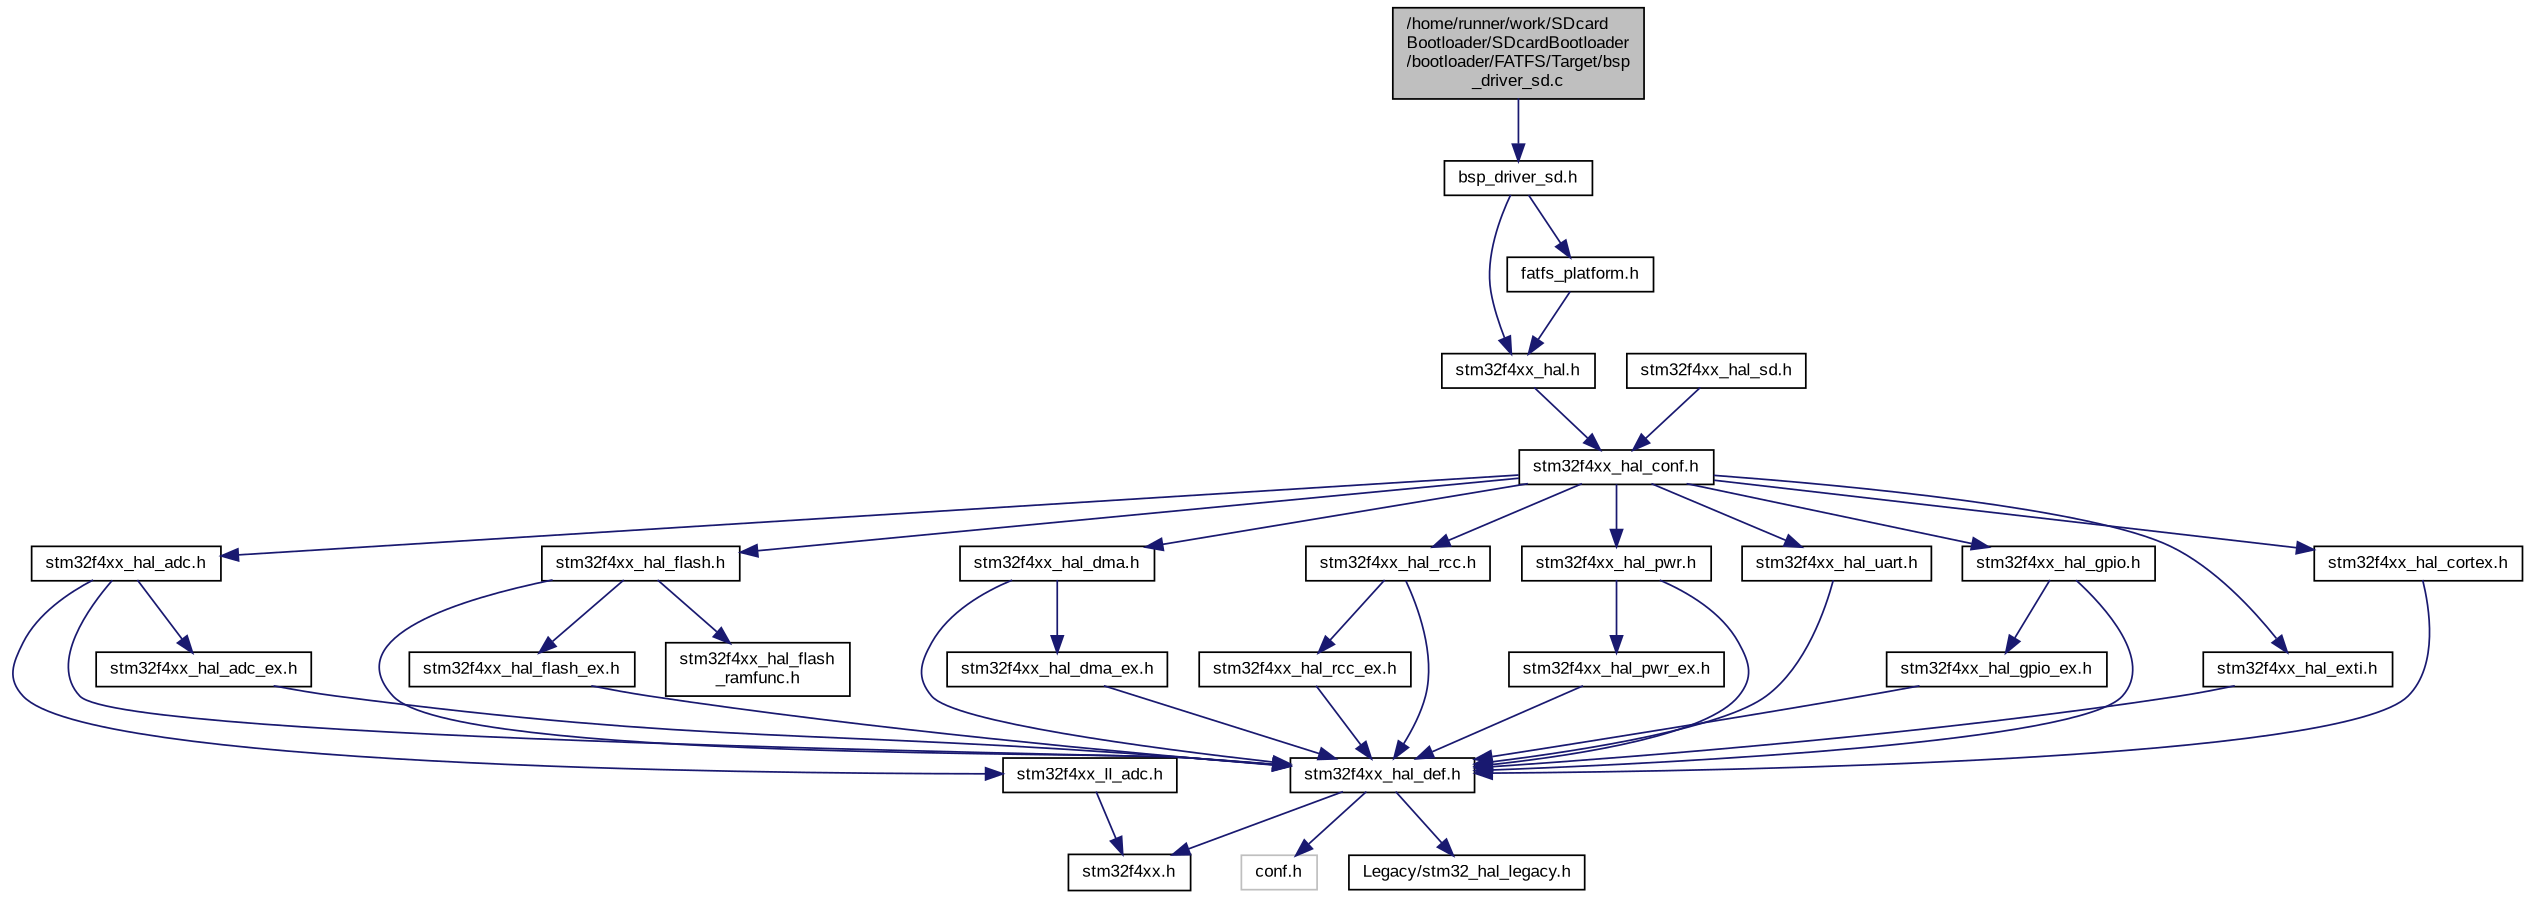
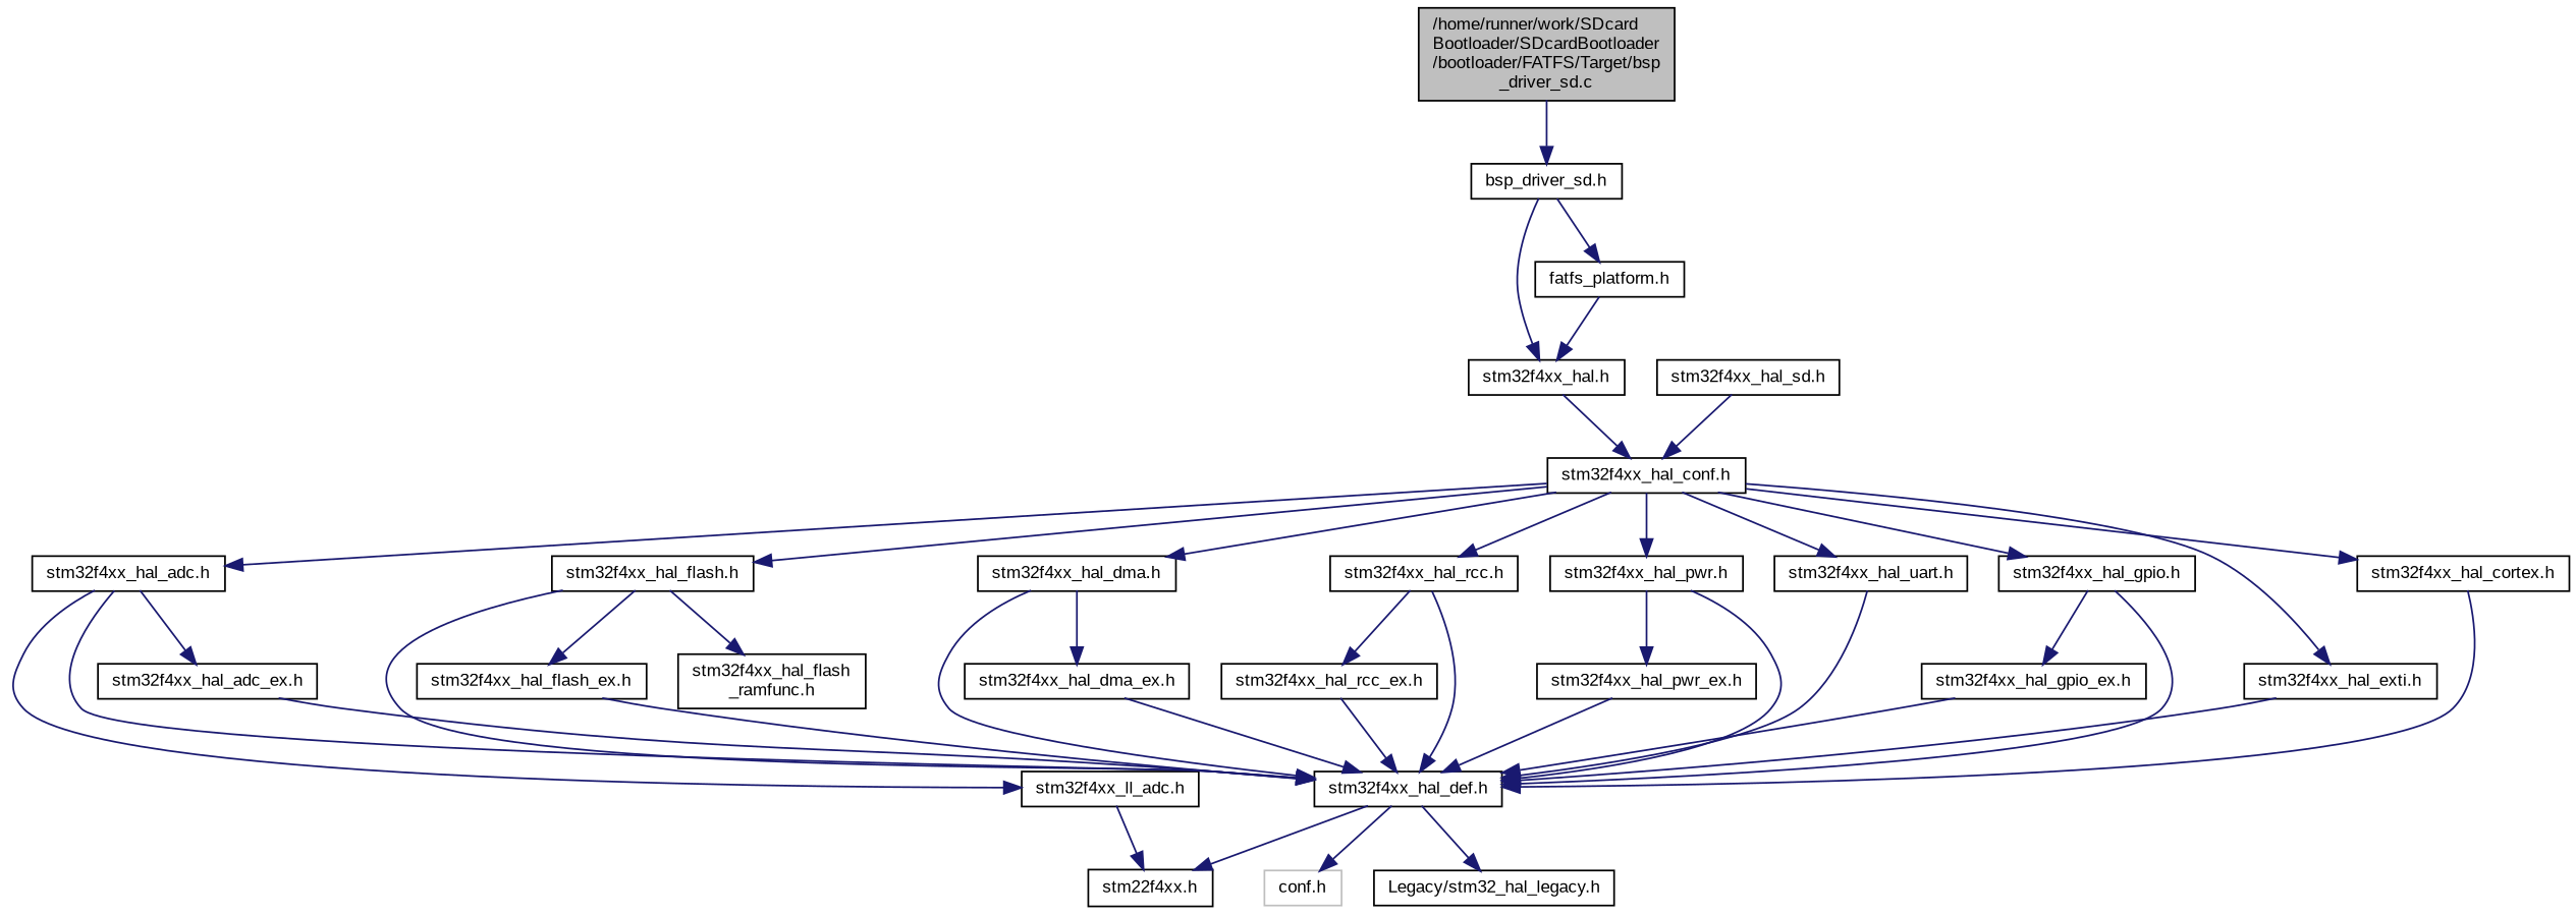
  digraph {
    fontname="Liberation Sans"
    node [color=black fillcolor=white fontname="Liberation Sans" fontsize=10 shape=record style=filled]
    edge [color=midnightblue fontname="Liberation Sans" fontsize=10 labelfontname=Helvetica labelfontsize=10 style=solid]
    n1 [fillcolor=grey75 fontcolor=black height=0.2 label="/home/runner/work/SDcard\lBootloader/SDcardBootloader\l/bootloader/FATFS/Target/bsp\l_driver_sd.c" width=0.4]
    n2 [height=0.2 label="bsp_driver_sd.h" width=0.4]
    n3 [height=0.2 label="stm32f4xx_hal.h" width=0.4]
    n4 [height=0.2 label="fatfs_platform.h" width=0.4]
    n5 [height=0.2 label="stm32f4xx_hal_conf.h" width=0.4]
    n6 [height=0.2 label="stm32f4xx_hal_rcc.h" width=0.4]
    n7 [height=0.2 label="stm32f4xx_hal_gpio.h" width=0.4]
    n8 [height=0.2 label="stm32f4xx_hal_exti.h" width=0.4]
    n9 [height=0.2 label="stm32f4xx_hal_dma.h" width=0.4]
    n10 [height=0.2 label="stm32f4xx_hal_cortex.h" width=0.4]
    n11 [height=0.2 label="stm32f4xx_hal_adc.h" width=0.4]
    n12 [height=0.2 label="stm32f4xx_hal_flash.h" width=0.4]
    n13 [height=0.2 label="stm32f4xx_hal_pwr.h" width=0.4]
    n14 [height=0.2 label="stm32f4xx_hal_uart.h" width=0.4]
    n15 [height=0.2 label="stm32f4xx_hal_def.h" width=0.4]
    n16 [height=0.2 label="stm32f4xx_hal_rcc_ex.h" width=0.4]
    n17 [height=0.2 label="stm32f4xx_hal_gpio_ex.h" width=0.4]
    n18 [height=0.2 label="stm32f4xx_hal_dma_ex.h" width=0.4]
    n19 [height=0.2 label="stm32f4xx_ll_adc.h" width=0.4]
    n20 [height=0.2 label="stm32f4xx_hal_adc_ex.h" width=0.4]
    n21 [height=0.2 label="stm32f4xx_hal_flash_ex.h" width=0.4]
    n22 [height=0.2 label="stm32f4xx_hal_flash\l_ramfunc.h" width=0.4]
    n23 [height=0.2 label="stm32f4xx_hal_pwr_ex.h" width=0.4]
    n24 [height=0.2 label="stm32f4xx_hal_sd.h" width=0.4]
-   n25 [height=0.2 label="stm32f4xx.h" width=0.4]
+   n25 [height=0.2 label="stm22f4xx.h" width=0.4]
    n26 [height=0.2 label="Legacy/stm32_hal_legacy.h" width=0.4]
    n27 [color=grey75 height=0.2 label="conf.h" width=0.4]
    n1 -> n2
    n2 -> n3
    n2 -> n4
    n3 -> n5
    n4 -> n3
    n5 -> n6
    n5 -> n7
    n5 -> n8
    n5 -> n9
    n5 -> n10
    n5 -> n11
    n5 -> n12
    n5 -> n13
    n5 -> n14
    n6 -> n15
    n6 -> n16
    n7 -> n15
    n7 -> n17
    n8 -> n15
    n9 -> n15
    n9 -> n18
    n10 -> n15
    n11 -> n15
    n11 -> n19
    n11 -> n20
    n12 -> n15
    n12 -> n21
    n12 -> n22
    n13 -> n15
    n13 -> n23
    n14 -> n15
    n15 -> n25
    n15 -> n26
    n15 -> n27
    n16 -> n15
    n17 -> n15
    n18 -> n15
    n19 -> n25
    n20 -> n15
    n21 -> n15
    n23 -> n15
    n24 -> n5
  }
